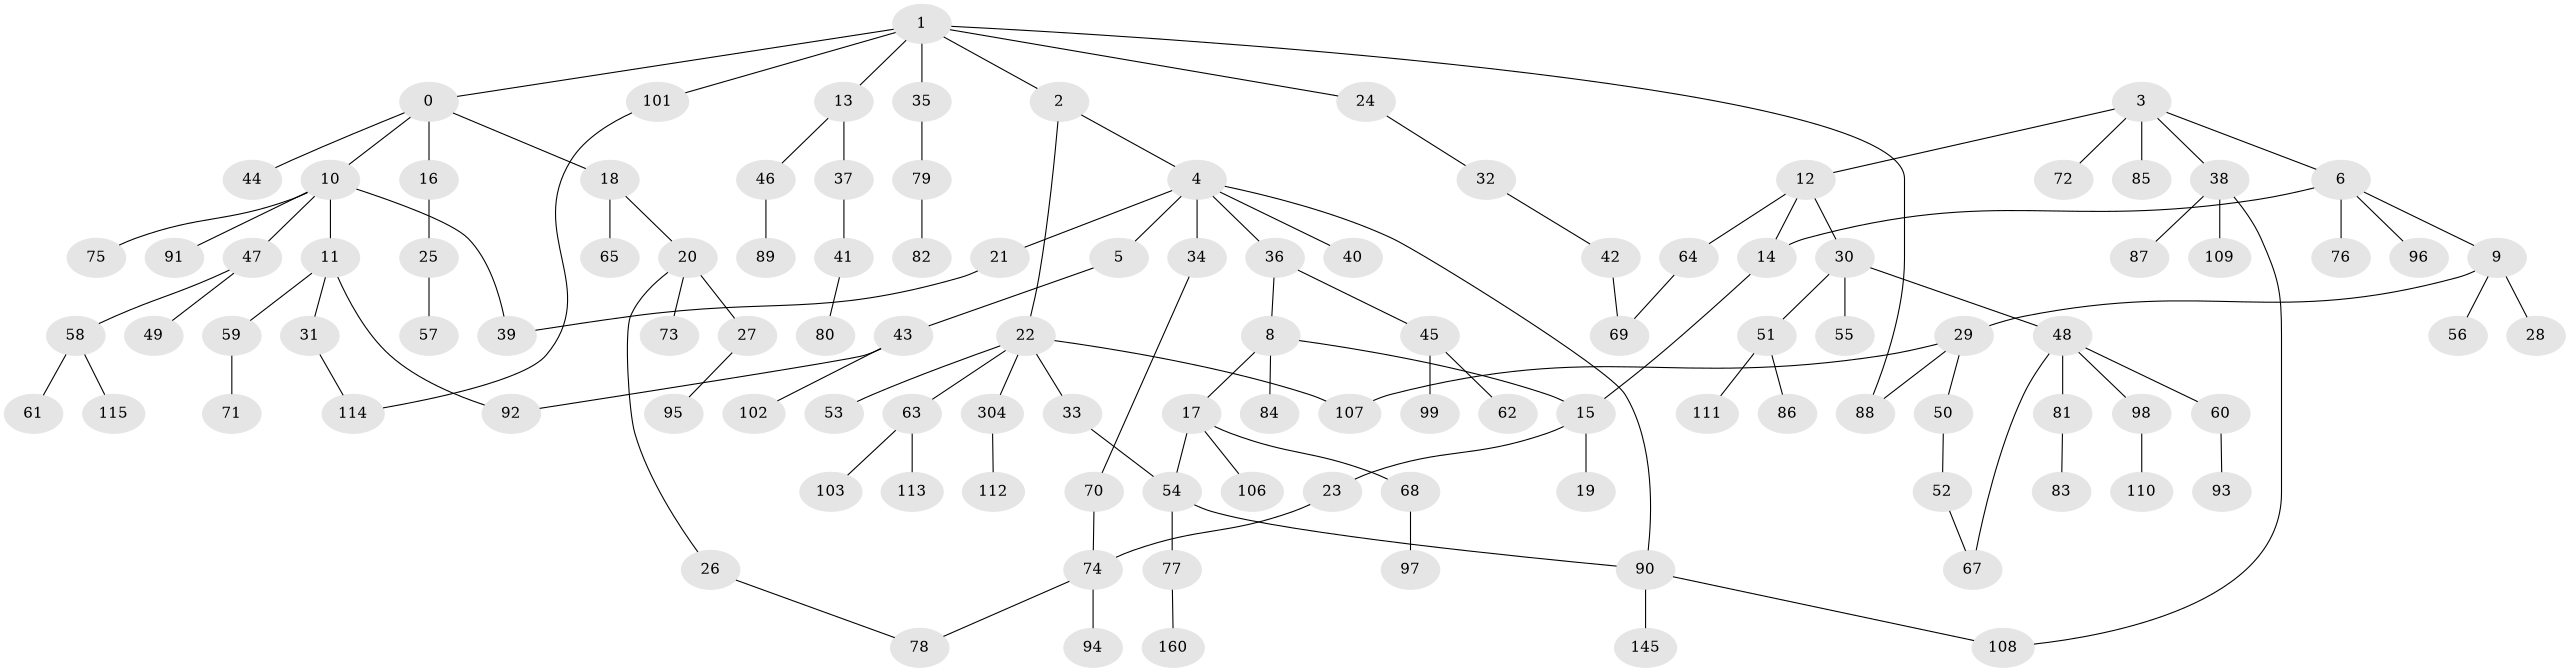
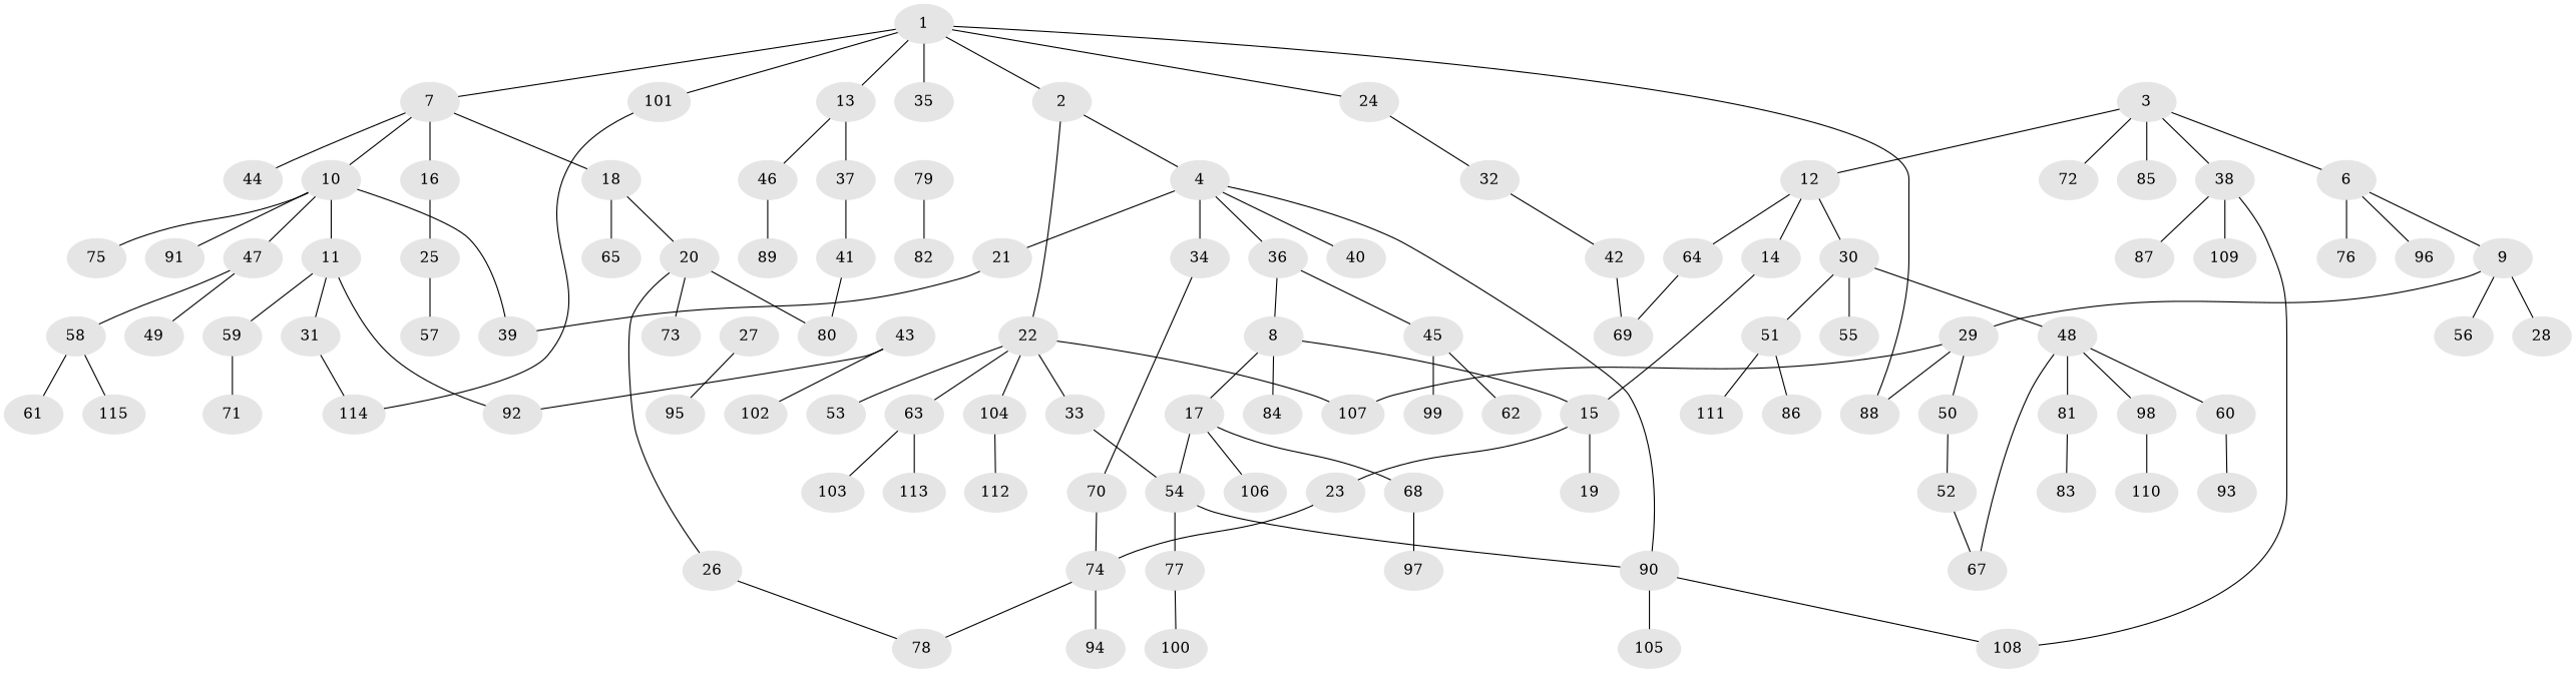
  graph {
    node [color=gray90 style=filled]
    1
    2
-   7 [label=0]
+   7
    13
    24
    35
    88
    101
    4
    22
    3
    6
    12
    38
    72
    85
    10
    16
    18
    44
    37
    46
    32
    79
    114
-   5
    21
    34
    36
    40
    90
    33
    53
    63
-   104 [label=304]
+   104
    107
    9
    14
    76
    96
    30
    64
    87
    108
    109
    43
    8
    15
    17
    84
    39
    70
    45
-   105 [label=145]
+   105
    92
    102
    28
    29
    56
    11
    47
    75
    91
    25
    20
    65
    19
    23
    54
    68
    106
    50
    31
    59
    49
    58
    71
    48
    51
    55
    69
    41
    89
    74
    57
    77
    97
    26
    27
    73
    78
    95
    103
    113
    112
    94
    42
    52
    60
    67
    81
    98
    86
    111
    82
    62
    99
    80
    61
    115
    93
    83
    110
-   100 [label=160]
+   100
    1 -- 2
    1 -- 7
    1 -- 13
    1 -- 24
    1 -- 35
    1 -- 88
    1 -- 101
    2 -- 4
    2 -- 22
    7 -- 10
    7 -- 16
    7 -- 18
    7 -- 44
    13 -- 37
    13 -- 46
    24 -- 32
-   35 -- 79
    101 -- 114
-   4 -- 5
    4 -- 21
    4 -- 34
    4 -- 36
    4 -- 40
    4 -- 90
    22 -- 33
    22 -- 53
    22 -- 63
    22 -- 104
    22 -- 107
    3 -- 6
    3 -- 12
    3 -- 38
    3 -- 72
    3 -- 85
    6 -- 9
-   6 -- 14
    6 -- 76
    6 -- 96
    12 -- 14
    12 -- 30
    12 -- 64
    38 -- 87
    38 -- 108
    38 -- 109
    10 -- 39
    10 -- 11
    10 -- 47
    10 -- 75
    10 -- 91
    16 -- 25
    18 -- 20
    18 -- 65
    37 -- 41
    46 -- 89
    32 -- 42
    79 -- 82
-   5 -- 43
    21 -- 39
    34 -- 70
    36 -- 8
    36 -- 45
    90 -- 108
    90 -- 105
    33 -- 54
    63 -- 103
    63 -- 113
    104 -- 112
    9 -- 28
    9 -- 29
    9 -- 56
    14 -- 15
    30 -- 48
    30 -- 51
    30 -- 55
    64 -- 69
    43 -- 92
    43 -- 102
    8 -- 15
    8 -- 17
    8 -- 84
    15 -- 19
    15 -- 23
    17 -- 54
    17 -- 68
    17 -- 106
    70 -- 74
    45 -- 62
    45 -- 99
    29 -- 88
    29 -- 107
    29 -- 50
    11 -- 92
    11 -- 31
    11 -- 59
    47 -- 49
    47 -- 58
    25 -- 57
    20 -- 26
-   20 -- 27
+   20 -- 80
    20 -- 73
    23 -- 74
    54 -- 90
    54 -- 77
    68 -- 97
    50 -- 52
    31 -- 114
    59 -- 71
    58 -- 61
    58 -- 115
    48 -- 60
    48 -- 67
    48 -- 81
    48 -- 98
    51 -- 86
    51 -- 111
    41 -- 80
    74 -- 78
    74 -- 94
    77 -- 100
    26 -- 78
    27 -- 95
    42 -- 69
    52 -- 67
    60 -- 93
    81 -- 83
    98 -- 110
  }
